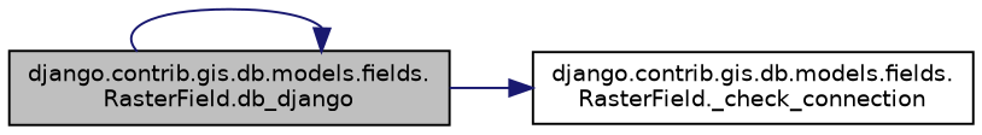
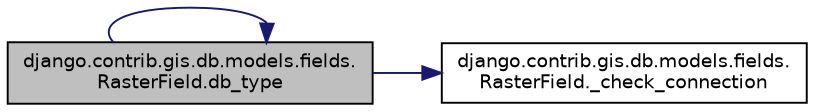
  digraph {
    rankdir=LR
    node [color=black fontname=Helvetica fontsize=10 shape=record style=filled]
    edge [color=midnightblue fontname=Helvetica fontsize=10 labelfontname=Helvetica labelfontsize=10 style=solid]
-   n1 [fillcolor=grey75 fontcolor=black height=0.2 label="django.contrib.gis.db.models.fields.\lRasterField.db_django" width=0.4]
+   n1 [fillcolor=grey75 fontcolor=black height=0.2 label="django.contrib.gis.db.models.fields.\lRasterField.db_type" width=0.4]
    n2 [fillcolor=white height=0.2 label="django.contrib.gis.db.models.fields.\lRasterField._check_connection" width=0.4]
    n1 -> n1
    n1 -> n2
  }
